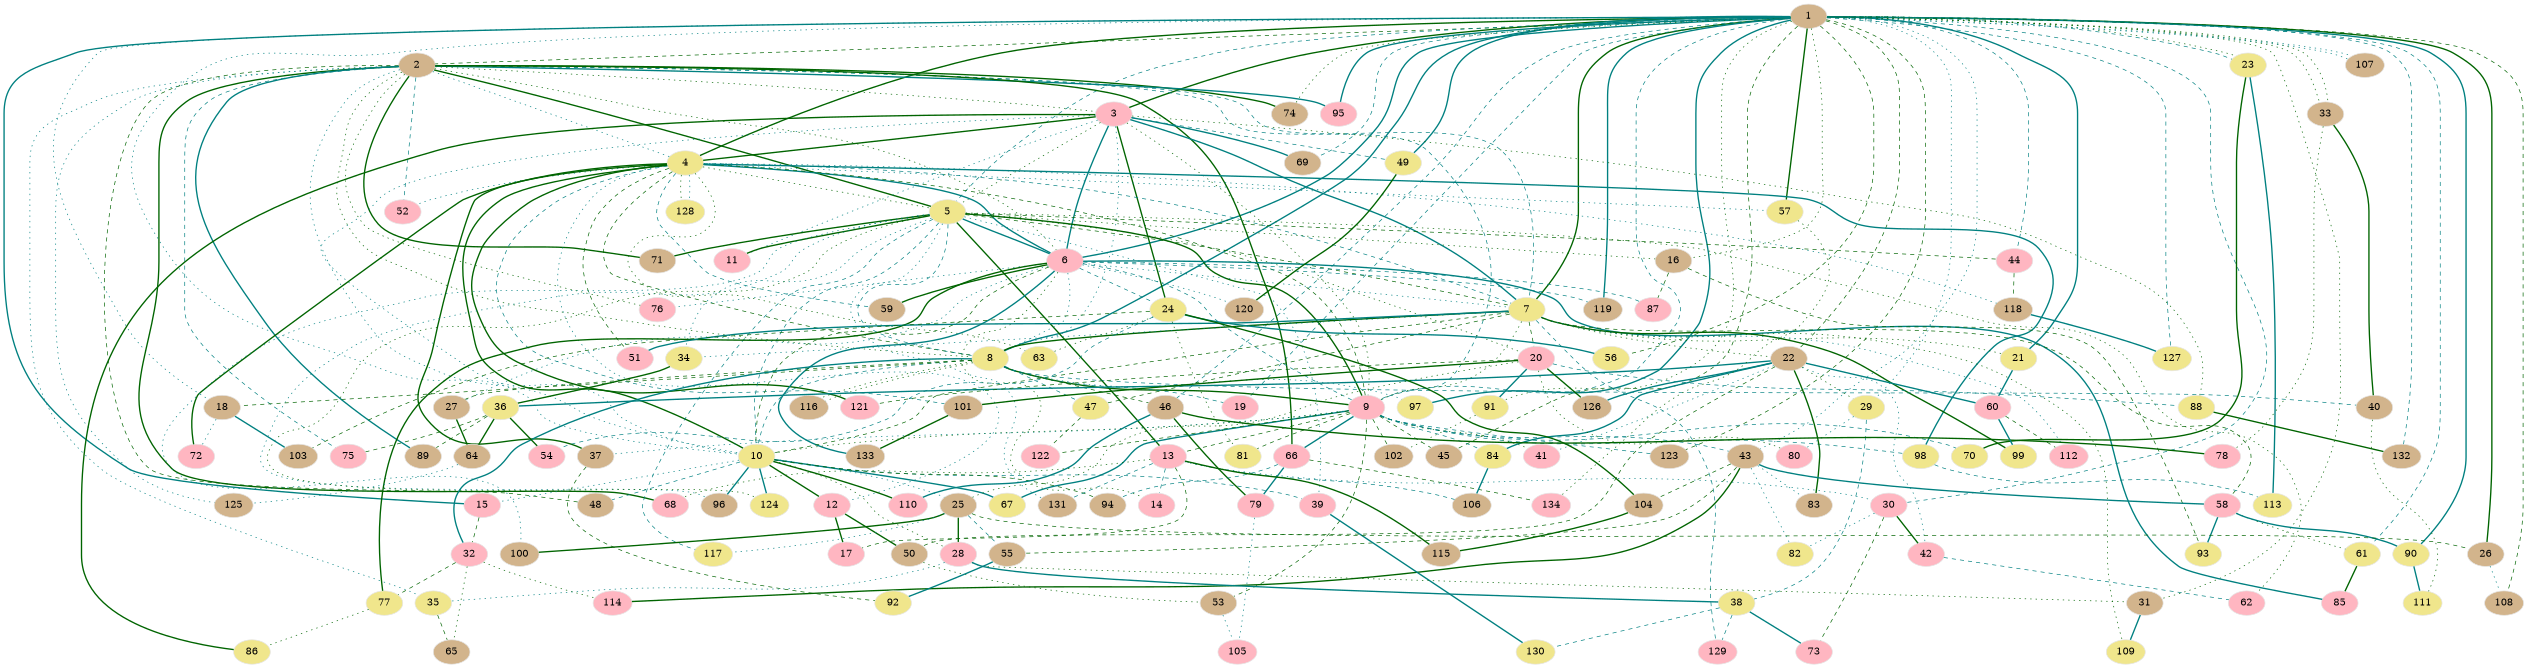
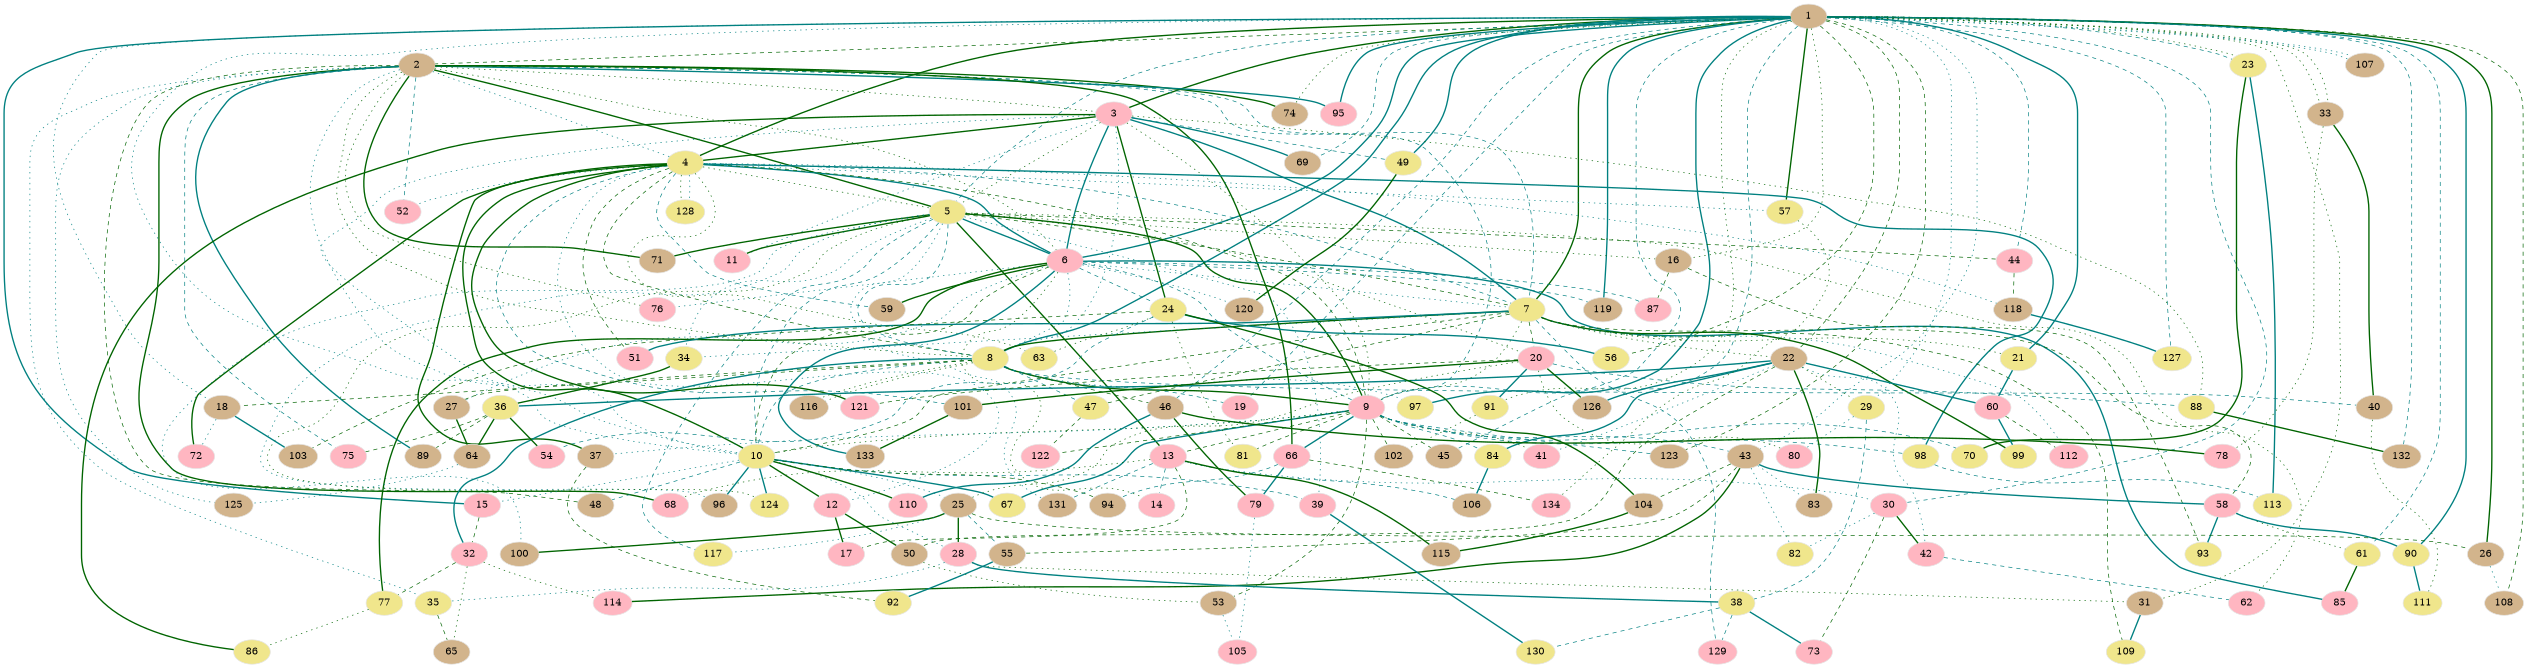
  graph {
    node [color=gray90 fillcolor=tan style=filled]
    edge [color=teal style=bold]
    1
    2
    3 [fillcolor=lightpink]
    4 [fillcolor=khaki]
    5 [fillcolor=khaki]
    6 [fillcolor=lightpink]
    7 [fillcolor=khaki]
    8 [fillcolor=khaki]
    9 [fillcolor=lightpink]
    10 [fillcolor=khaki]
    15 [fillcolor=lightpink]
    16
    18
    19 [fillcolor=lightpink]
    21 [fillcolor=khaki]
    22
    23 [fillcolor=khaki]
    26
    29 [fillcolor=khaki]
    30 [fillcolor=lightpink]
    31
    33
    43
    44 [fillcolor=lightpink]
    45
    46
    49 [fillcolor=khaki]
    56 [fillcolor=khaki]
    57 [fillcolor=khaki]
    61 [fillcolor=khaki]
    69
    74
    90 [fillcolor=khaki]
    91 [fillcolor=khaki]
    95 [fillcolor=lightpink]
    97 [fillcolor=khaki]
    107
    108
    119
    123
    127 [fillcolor=khaki]
    132
    35 [fillcolor=khaki]
    48
    52 [fillcolor=lightpink]
    66 [fillcolor=lightpink]
    68 [fillcolor=lightpink]
    71
    75 [fillcolor=lightpink]
    76 [fillcolor=lightpink]
    89
    125
    11 [fillcolor=lightpink]
    24 [fillcolor=khaki]
    86 [fillcolor=khaki]
    88 [fillcolor=khaki]
    12 [fillcolor=lightpink]
    37
    51 [fillcolor=lightpink]
    59
    63 [fillcolor=khaki]
    72 [fillcolor=lightpink]
    98 [fillcolor=khaki]
    101
    118
    121 [fillcolor=lightpink]
    128 [fillcolor=khaki]
    13 [fillcolor=lightpink]
    20 [fillcolor=lightpink]
    34 [fillcolor=khaki]
    39 [fillcolor=lightpink]
    62 [fillcolor=lightpink]
    96
    100
    117 [fillcolor=khaki]
    124 [fillcolor=khaki]
    131
    14 [fillcolor=lightpink]
    27
    77 [fillcolor=khaki]
    85 [fillcolor=lightpink]
    87 [fillcolor=lightpink]
    120
    133
    47 [fillcolor=khaki]
    58 [fillcolor=lightpink]
    99 [fillcolor=khaki]
    109 [fillcolor=khaki]
    112 [fillcolor=lightpink]
    129 [fillcolor=lightpink]
    32 [fillcolor=lightpink]
    40
    116
    41 [fillcolor=lightpink]
    53
    67 [fillcolor=khaki]
    70 [fillcolor=khaki]
    81 [fillcolor=khaki]
    84 [fillcolor=khaki]
    102
    122 [fillcolor=lightpink]
    25
    28 [fillcolor=lightpink]
    94
    110 [fillcolor=lightpink]
    93 [fillcolor=khaki]
    103
    60 [fillcolor=lightpink]
    50
    126
    36 [fillcolor=khaki]
    42 [fillcolor=lightpink]
    83
    113 [fillcolor=khaki]
    80 [fillcolor=lightpink]
    38 [fillcolor=khaki]
    73 [fillcolor=lightpink]
    82 [fillcolor=khaki]
    78 [fillcolor=lightpink]
    104
    55
    114 [fillcolor=lightpink]
    79 [fillcolor=lightpink]
    134 [fillcolor=lightpink]
    111 [fillcolor=khaki]
    65
    54 [fillcolor=lightpink]
    17 [fillcolor=lightpink]
    92 [fillcolor=khaki]
    106
    115
    130 [fillcolor=khaki]
    64
    105 [fillcolor=lightpink]
    1 -- 2 [color=darkgreen style=dashed]
    1 -- 3 [color=darkgreen]
    1 -- 4 [color=darkgreen]
    1 -- 5 [style=dashed]
    1 -- 6
    1 -- 7 [color=darkgreen]
    1 -- 8
    1 -- 9 [style=dashed]
    1 -- 10 [style=dotted]
    1 -- 15
    1 -- 16 [color=darkgreen style=dotted]
    1 -- 18 [style=dotted]
    1 -- 19 [style=dashed]
    1 -- 21
    1 -- 22 [color=darkgreen style=dashed]
    1 -- 23 [style=dashed]
    1 -- 23 [color=darkgreen style=dotted]
    1 -- 26 [color=darkgreen]
    1 -- 29 [style=dotted]
    1 -- 30 [style=dashed]
    1 -- 31 [color=darkgreen style=dotted]
    1 -- 33 [color=darkgreen style=dotted]
    1 -- 33 [color=darkgreen style=dotted]
    1 -- 43 [style=dotted]
    1 -- 44 [style=dashed]
-   1 -- 45 [color=darkgreen style=dashed]
+   1 -- 45 [style=dashed]
    1 -- 46 [style=dashed]
    1 -- 49
    1 -- 56 [color=darkgreen style=dashed]
    1 -- 57 [color=darkgreen]
    1 -- 61 [style=dashed]
    1 -- 69 [style=dashed]
    1 -- 74 [color=darkgreen style=dotted]
    1 -- 90
    1 -- 91 [color=darkgreen style=dotted]
    1 -- 95
    1 -- 97
    1 -- 107 [style=dotted]
    1 -- 107 [style=dotted]
    1 -- 108 [color=darkgreen style=dashed]
    1 -- 119
    1 -- 123 [color=darkgreen style=dashed]
    1 -- 127 [style=dashed]
    1 -- 132 [style=dashed]
    2 -- 3 [color=darkgreen style=dotted]
    2 -- 4 [style=dotted]
    2 -- 5 [color=darkgreen]
    2 -- 6 [color=darkgreen style=dotted]
    2 -- 7 [style=dashed]
    2 -- 8 [color=darkgreen style=dotted]
    2 -- 9 [style=dashed]
    2 -- 10 [style=dotted]
    2 -- 74 [color=darkgreen]
    2 -- 95
    2 -- 35 [style=dotted]
    2 -- 48 [color=darkgreen style=dashed]
    2 -- 52 [style=dashed]
    2 -- 66 [color=darkgreen]
    2 -- 68 [color=darkgreen]
    2 -- 71 [color=darkgreen]
    2 -- 75 [style=dashed]
    2 -- 76 [color=darkgreen style=dotted]
    2 -- 89
    2 -- 125 [style=dotted]
    3 -- 4 [color=darkgreen]
    3 -- 5 [color=darkgreen style=dotted]
    3 -- 6
    3 -- 7
    3 -- 8 [style=dotted]
    3 -- 9 [color=darkgreen style=dotted]
    3 -- 10 [style=dotted]
    3 -- 49 [style=dashed]
    3 -- 69
    3 -- 11 [style=dotted]
    3 -- 24 [color=darkgreen]
    3 -- 86 [color=darkgreen]
    3 -- 88 [color=darkgreen style=dotted]
    4 -- 5 [color=darkgreen style=dotted]
    4 -- 6
    4 -- 7 [style=dashed]
    4 -- 8 [color=darkgreen style=dashed]
    4 -- 9 [color=darkgreen style=dashed]
    4 -- 10 [color=darkgreen]
    4 -- 57 [style=dotted]
    4 -- 52 [style=dotted]
    4 -- 12 [style=dotted]
    4 -- 37 [color=darkgreen]
    4 -- 51 [color=darkgreen style=dashed]
    4 -- 59 [style=dashed]
    4 -- 63 [color=darkgreen style=dotted]
    4 -- 72 [color=darkgreen]
    4 -- 98
    4 -- 101 [style=dashed]
    4 -- 118 [style=dotted]
    4 -- 121 [color=darkgreen]
    4 -- 128 [color=darkgreen style=dotted]
    4 -- 128 [style=dotted]
    5 -- 6
    5 -- 7 [color=darkgreen style=dashed]
    5 -- 8 [style=dashed]
    5 -- 9 [color=darkgreen]
    5 -- 10 [style=dashed]
    5 -- 16 [color=darkgreen style=dotted]
    5 -- 44 [color=darkgreen style=dashed]
    5 -- 71 [color=darkgreen]
    5 -- 11 [color=darkgreen]
    5 -- 13 [color=darkgreen]
    5 -- 20 [color=darkgreen style=dotted]
    5 -- 34 [style=dotted]
    5 -- 39 [style=dotted]
    5 -- 62 [color=darkgreen style=dotted]
    5 -- 96 [style=dotted]
    5 -- 100 [style=dotted]
    5 -- 117 [style=dashed]
    5 -- 124 [color=darkgreen style=dotted]
    5 -- 131 [style=dotted]
    6 -- 7 [style=dotted]
    6 -- 8 [style=dotted]
    6 -- 9 [style=dashed]
    6 -- 10 [color=darkgreen style=dashed]
    6 -- 119 [style=dashed]
    6 -- 76 [style=dotted]
    6 -- 24 [style=dashed]
    6 -- 59 [color=darkgreen]
    6 -- 14 [color=darkgreen style=dotted]
    6 -- 27 [style=dotted]
    6 -- 77 [color=darkgreen]
    6 -- 85
    6 -- 87 [style=dashed]
    6 -- 120 [style=dotted]
    6 -- 133
    7 -- 8 [color=darkgreen]
    7 -- 9 [color=darkgreen style=dotted]
    7 -- 10 [color=darkgreen style=dashed]
    7 -- 21 [color=darkgreen style=dotted]
    7 -- 22 [color=darkgreen style=dotted]
    7 -- 51
    7 -- 20 [color=darkgreen style=dashed]
    7 -- 34 [style=dotted]
    7 -- 47 [color=darkgreen style=dashed]
    7 -- 58 [color=darkgreen style=dashed]
    7 -- 99 [color=darkgreen]
-   7 -- 109 [color=darkgreen style=dotted]
+   7 -- 109 [color=darkgreen style=dashed]
    7 -- 112 [style=dotted]
    7 -- 129 [style=dashed]
    8 -- 9 [color=darkgreen]
    8 -- 10 [style=dashed]
    8 -- 18 [color=darkgreen style=dashed]
    8 -- 19 [style=dashed]
    8 -- 46 [color=darkgreen style=dashed]
    8 -- 97 [style=dotted]
    8 -- 27 [color=darkgreen style=dashed]
    8 -- 47 [style=dashed]
    8 -- 32
    8 -- 40 [style=dashed]
    8 -- 116 [color=darkgreen style=dotted]
    8 -- 116 [color=darkgreen style=dotted]
    9 -- 10 [color=darkgreen style=dotted]
    9 -- 43 [style=dashed]
    9 -- 45 [color=darkgreen style=dashed]
    9 -- 123 [style=dashed]
    9 -- 66
    9 -- 37 [style=dotted]
    9 -- 98 [style=dashed]
    9 -- 13 [color=darkgreen style=dashed]
    9 -- 41 [color=darkgreen style=dotted]
    9 -- 53 [color=darkgreen style=dashed]
    9 -- 67
    9 -- 70 [style=dashed]
    9 -- 81 [color=darkgreen style=dashed]
    9 -- 84 [style=dashed]
    9 -- 102 [color=darkgreen style=dashed]
    9 -- 122 [color=darkgreen style=dashed]
    10 -- 15 [style=dotted]
    10 -- 48 [style=dashed]
    10 -- 12 [color=darkgreen]
    10 -- 39 [style=dashed]
    10 -- 96
    10 -- 124
    10 -- 67
    10 -- 25 [style=dotted]
-   10 -- 28 [color=darkgreen style=dotted]
+   10 -- 28 [style=dotted]
    10 -- 94 [color=darkgreen style=dashed]
    10 -- 110 [color=darkgreen]
    15 -- 32 [color=darkgreen style=dashed]
    16 -- 87 [color=darkgreen style=dashed]
    16 -- 93 [color=darkgreen style=dashed]
    18 -- 72 [style=dotted]
    18 -- 103
    21 -- 60
    22 -- 29 [color=darkgreen style=dotted]
    22 -- 41 [style=dotted]
    22 -- 84
    22 -- 60
    22 -- 50 [color=darkgreen style=dashed]
    22 -- 126
    22 -- 36
    22 -- 42 [style=dotted]
    22 -- 83 [color=darkgreen]
    23 -- 70 [color=darkgreen]
    23 -- 113
    26 -- 108 [style=dotted]
    29 -- 80 [style=dotted]
    29 -- 38 [style=dashed]
    30 -- 42 [color=darkgreen]
    30 -- 73 [color=darkgreen style=dashed]
    30 -- 82 [style=dotted]
    31 -- 109
    33 -- 40 [color=darkgreen]
    33 -- 78 [color=darkgreen style=dotted]
    43 -- 58
    43 -- 83 [style=dotted]
    43 -- 82 [style=dotted]
    43 -- 104 [color=darkgreen style=dashed]
    43 -- 55 [color=darkgreen style=dashed]
    43 -- 114 [color=darkgreen]
    44 -- 118 [color=darkgreen style=dashed]
    46 -- 110
    46 -- 78 [color=darkgreen]
    46 -- 79 [color=darkgreen]
    49 -- 120 [color=darkgreen]
    57 -- 134 [color=darkgreen style=dotted]
    61 -- 85 [color=darkgreen]
    90 -- 111
    91 -- 102 [color=darkgreen style=dotted]
    35 -- 65 [color=darkgreen style=dashed]
    66 -- 94 [style=dashed]
    66 -- 79
    66 -- 134 [color=darkgreen style=dashed]
    24 -- 56
    24 -- 63 [color=darkgreen style=dotted]
    24 -- 81 [color=darkgreen style=dotted]
    24 -- 103 [color=darkgreen style=dashed]
    24 -- 104 [color=darkgreen]
    24 -- 54 [style=dashed]
    88 -- 132 [color=darkgreen]
    12 -- 50 [color=darkgreen]
    12 -- 17 [color=darkgreen]
    37 -- 92 [color=darkgreen style=dashed]
    98 -- 113 [style=dashed]
    101 -- 133 [color=darkgreen]
    118 -- 127
    13 -- 30 [style=dotted]
    13 -- 68 [color=darkgreen style=dotted]
    13 -- 131 [style=dashed]
    13 -- 14 [style=dashed]
    13 -- 17 [color=darkgreen style=dashed]
    13 -- 106 [style=dashed]
    13 -- 115 [color=darkgreen]
    20 -- 91
    20 -- 88 [style=dashed]
    20 -- 101 [color=darkgreen]
    20 -- 121 [color=darkgreen style=dashed]
    20 -- 25 [color=darkgreen style=dotted]
    20 -- 126 [color=darkgreen]
    20 -- 80 [color=darkgreen style=dotted]
    34 -- 36 [color=darkgreen]
    39 -- 130
    27 -- 64 [color=darkgreen]
    77 -- 86 [color=darkgreen style=dotted]
    47 -- 122 [color=darkgreen style=dashed]
    58 -- 61 [color=darkgreen style=dotted]
    58 -- 90
    58 -- 93
    32 -- 77 [color=darkgreen style=dashed]
    32 -- 114 [color=darkgreen style=dotted]
    32 -- 65 [color=darkgreen style=dotted]
    40 -- 111 [color=darkgreen style=dotted]
    53 -- 105 [style=dotted]
    84 -- 106
    25 -- 26 [color=darkgreen style=dashed]
    25 -- 100 [color=darkgreen]
    25 -- 117 [style=dotted]
    25 -- 28 [color=darkgreen]
    25 -- 55 [style=dashed]
    28 -- 31 [color=darkgreen style=dotted]
    28 -- 35 [style=dotted]
    28 -- 38
    60 -- 99
    60 -- 112 [color=darkgreen style=dashed]
    50 -- 53 [color=darkgreen style=dotted]
    36 -- 75 [color=darkgreen style=dashed]
    36 -- 89 [color=darkgreen style=dashed]
    36 -- 54 [color=darkgreen]
    36 -- 64 [color=darkgreen]
    42 -- 62 [style=dashed]
    38 -- 129 [style=dashed]
    38 -- 73
    38 -- 130 [style=dashed]
    104 -- 115 [color=darkgreen]
    55 -- 92
    79 -- 105 [style=dotted]
    64 -- 125 [style=dotted]
  }
